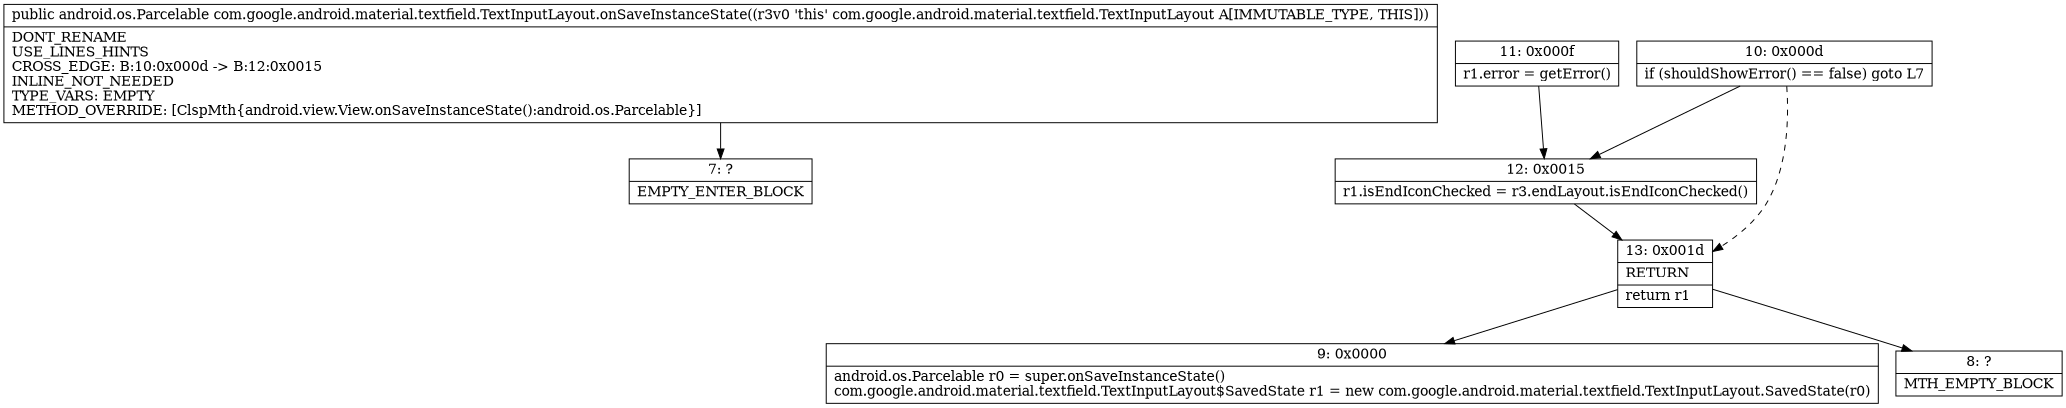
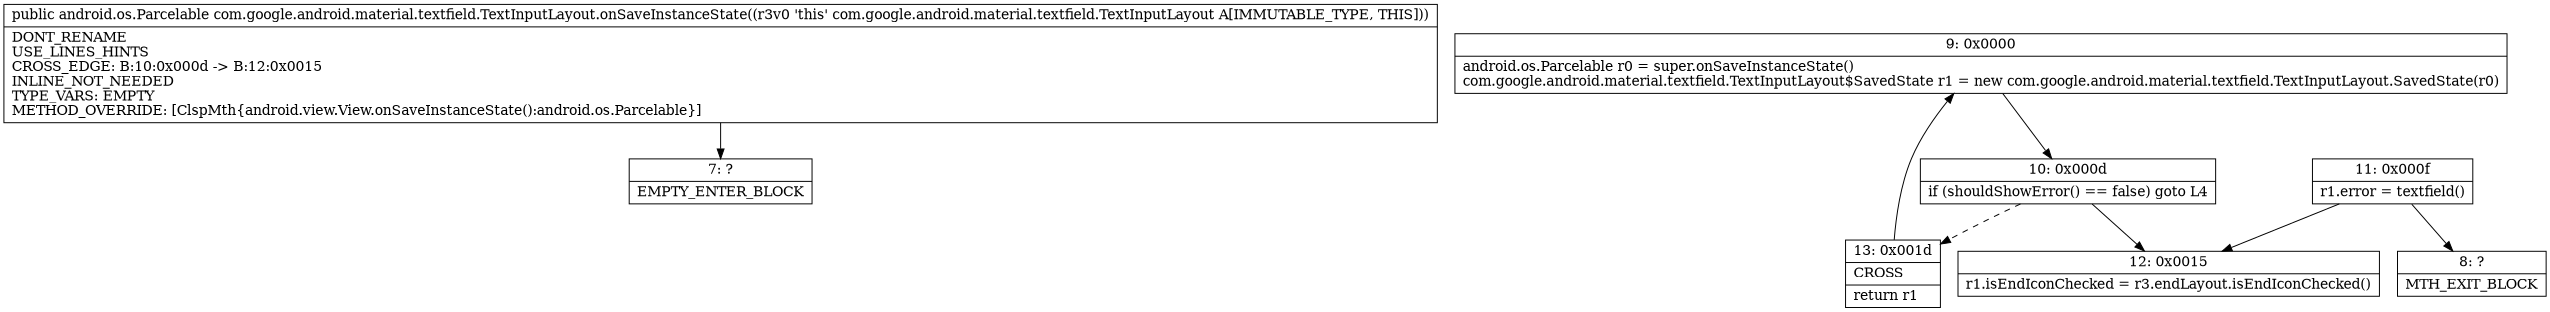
  digraph {
    node [shape=record]
    n1 [label="{7\:\ ?|EMPTY_ENTER_BLOCK\l}"]
    n2 [label="{9\:\ 0x0000|android.os.Parcelable r0 = super.onSaveInstanceState()\lcom.google.android.material.textfield.TextInputLayout$SavedState r1 = new com.google.android.material.textfield.TextInputLayout.SavedState(r0)\l}"]
-   n3 [label="{10\:\ 0x000d|if (shouldShowError() == false) goto L7\l}"]
+   n3 [label="{10\:\ 0x000d|if (shouldShowError() == false) goto L4\l}"]
    n4 [label="{12\:\ 0x0015|r1.isEndIconChecked = r3.endLayout.isEndIconChecked()\l}"]
-   n5 [label="{13\:\ 0x001d|RETURN\l|return r1\l}"]
-   n6 [label="{11\:\ 0x000f|r1.error = getError()\l}"]
-   n7 [label="{8\:\ ?|MTH_EMPTY_BLOCK\l}"]
+   n5 [label="{13\:\ 0x001d|CROSS\l|return r1\l}"]
+   n6 [label="{11\:\ 0x000f|r1.error = textfield()\l}"]
+   n7 [label="{8\:\ ?|MTH_EXIT_BLOCK\l}"]
    n8 [label="{public android.os.Parcelable com.google.android.material.textfield.TextInputLayout.onSaveInstanceState((r3v0 'this' com.google.android.material.textfield.TextInputLayout A[IMMUTABLE_TYPE, THIS]))  | DONT_RENAME\lUSE_LINES_HINTS\lCROSS_EDGE: B:10:0x000d \-\> B:12:0x0015\lINLINE_NOT_NEEDED\lTYPE_VARS: EMPTY\lMETHOD_OVERRIDE: [ClspMth\{android.view.View.onSaveInstanceState():android.os.Parcelable\}]\l}"]
+   n2 -> n3
    n3 -> n4
    n3 -> n5 [style=dashed]
-   n4 -> n5
    n5 -> n2
-   n5 -> n7
+   n6 -> n7
    n6 -> n4
    n8 -> n1
  }
